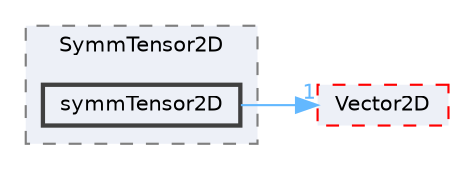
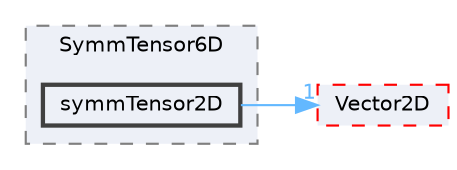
  digraph {
    compound=true
    rankdir=LR
    node [fillcolor="#edf0f7" fontname=Helvetica fontsize=10 shape=box]
    n1 [color=grey25 height=0.2 label=symmTensor2D style="filled,bold" width=0.4]
    n2 [color=red height=0.2 label=Vector2D style="filled,dashed" width=0.4]
    subgraph cluster_1 {
      bgcolor="#edf0f7"
      fontname=Helvetica
      fontsize=10
-     label=SymmTensor2D
+     label=SymmTensor6D
      pencolor=grey50
      style="filled,dashed"
      n1
    }
    n1 -> n2 [color=steelblue1 fontcolor=steelblue1 fontname=Helvetica fontsize=10 headlabel=1 labeldistance=1.5 labelfontname=Helvetica labelfontsize=10]
  }
